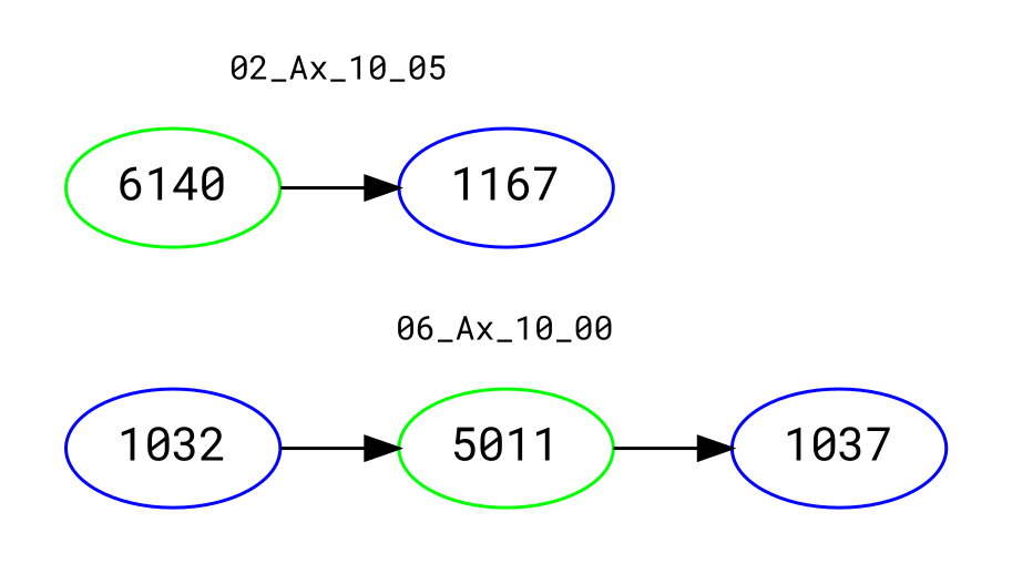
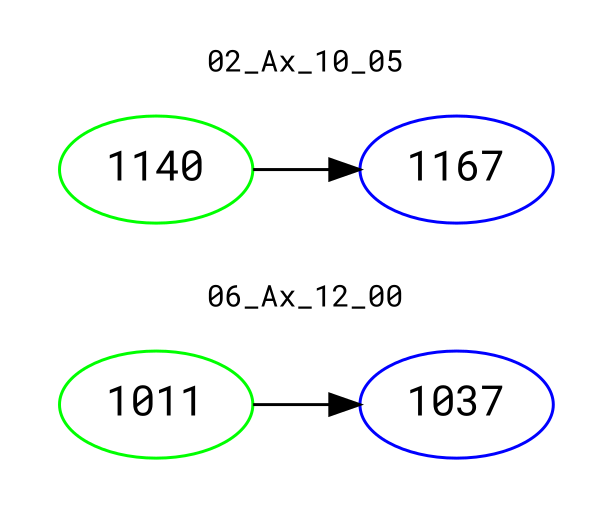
  digraph {
    fontname="Roboto Mono"
    rankdir=LR
    node [color=blue fontname="Roboto Mono"]
    edge [color=black fontname="Roboto Mono"]
-   n1 [label=1032]
-   n2 [color=green label=5011]
+   n2 [color=green label=1011]
    n3 [label=1037]
-   n4 [color=green label=6140]
+   n4 [color=green label=1140]
    n5 [label=1167]
    subgraph cluster_1 {
      color=white
      fontsize=10
-     label="06_Ax_10_00"
-     n1
+     label="06_Ax_12_00"
      n2
      n3
    }
    subgraph cluster_2 {
      color=white
      fontsize=10
      label="02_Ax_10_05"
      n4
      n5
    }
-   n1 -> n2
    n2 -> n3
    n4 -> n5
  }
